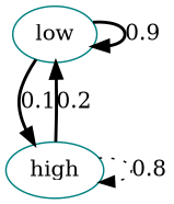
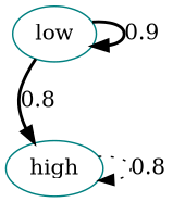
  digraph {
    rankdir=TB
    node [color=teal]
    edge [style=bold]
    low
    high
    low -> low [label=0.9]
-   low -> high [label=0.1]
-   high -> low [label=0.2]
+   low -> high [label=0.8]
    high -> high [label=0.8 style=dotted]
  }
